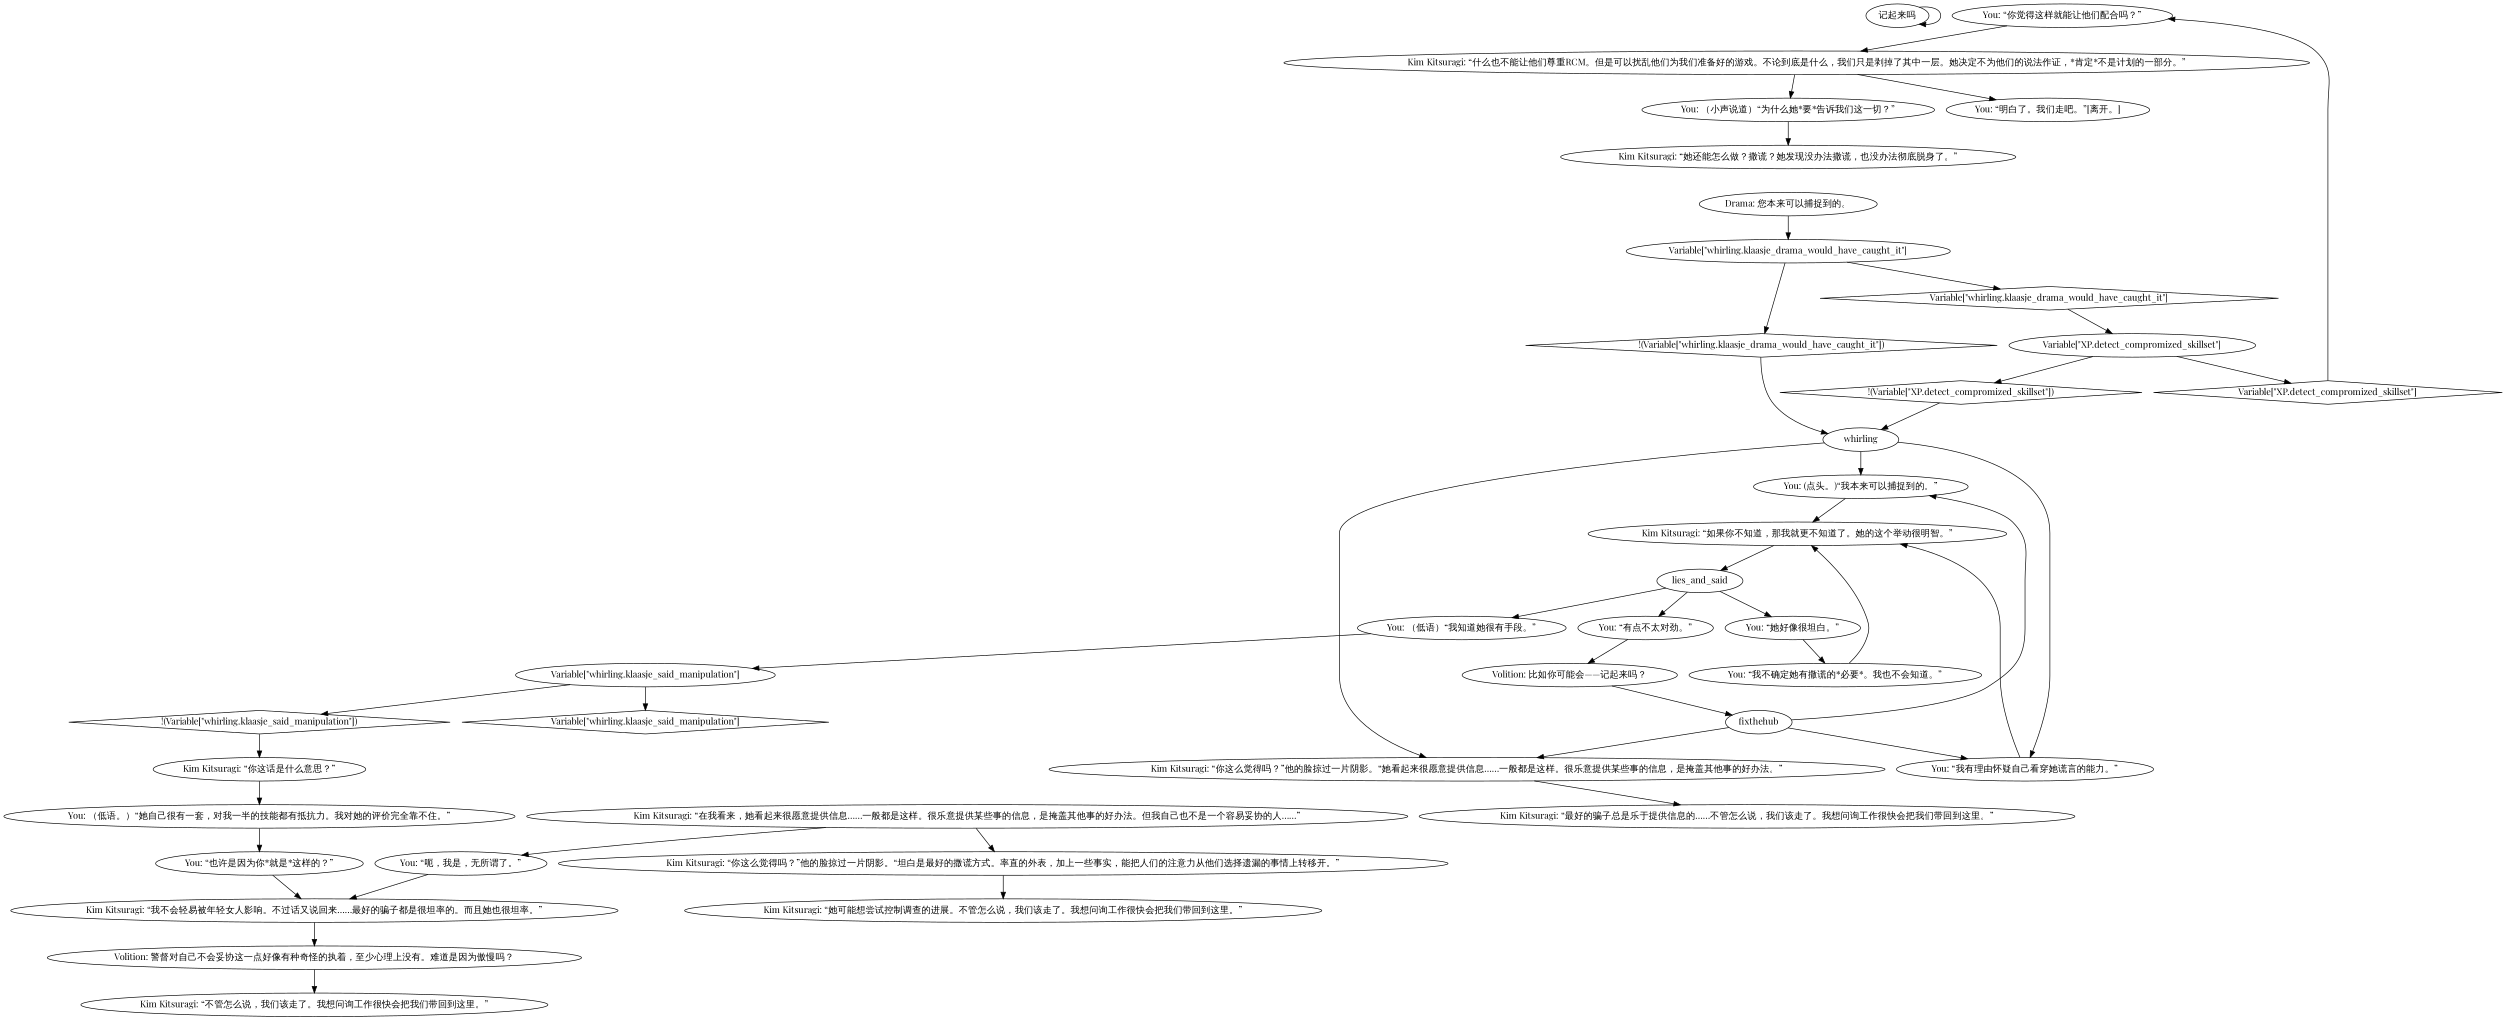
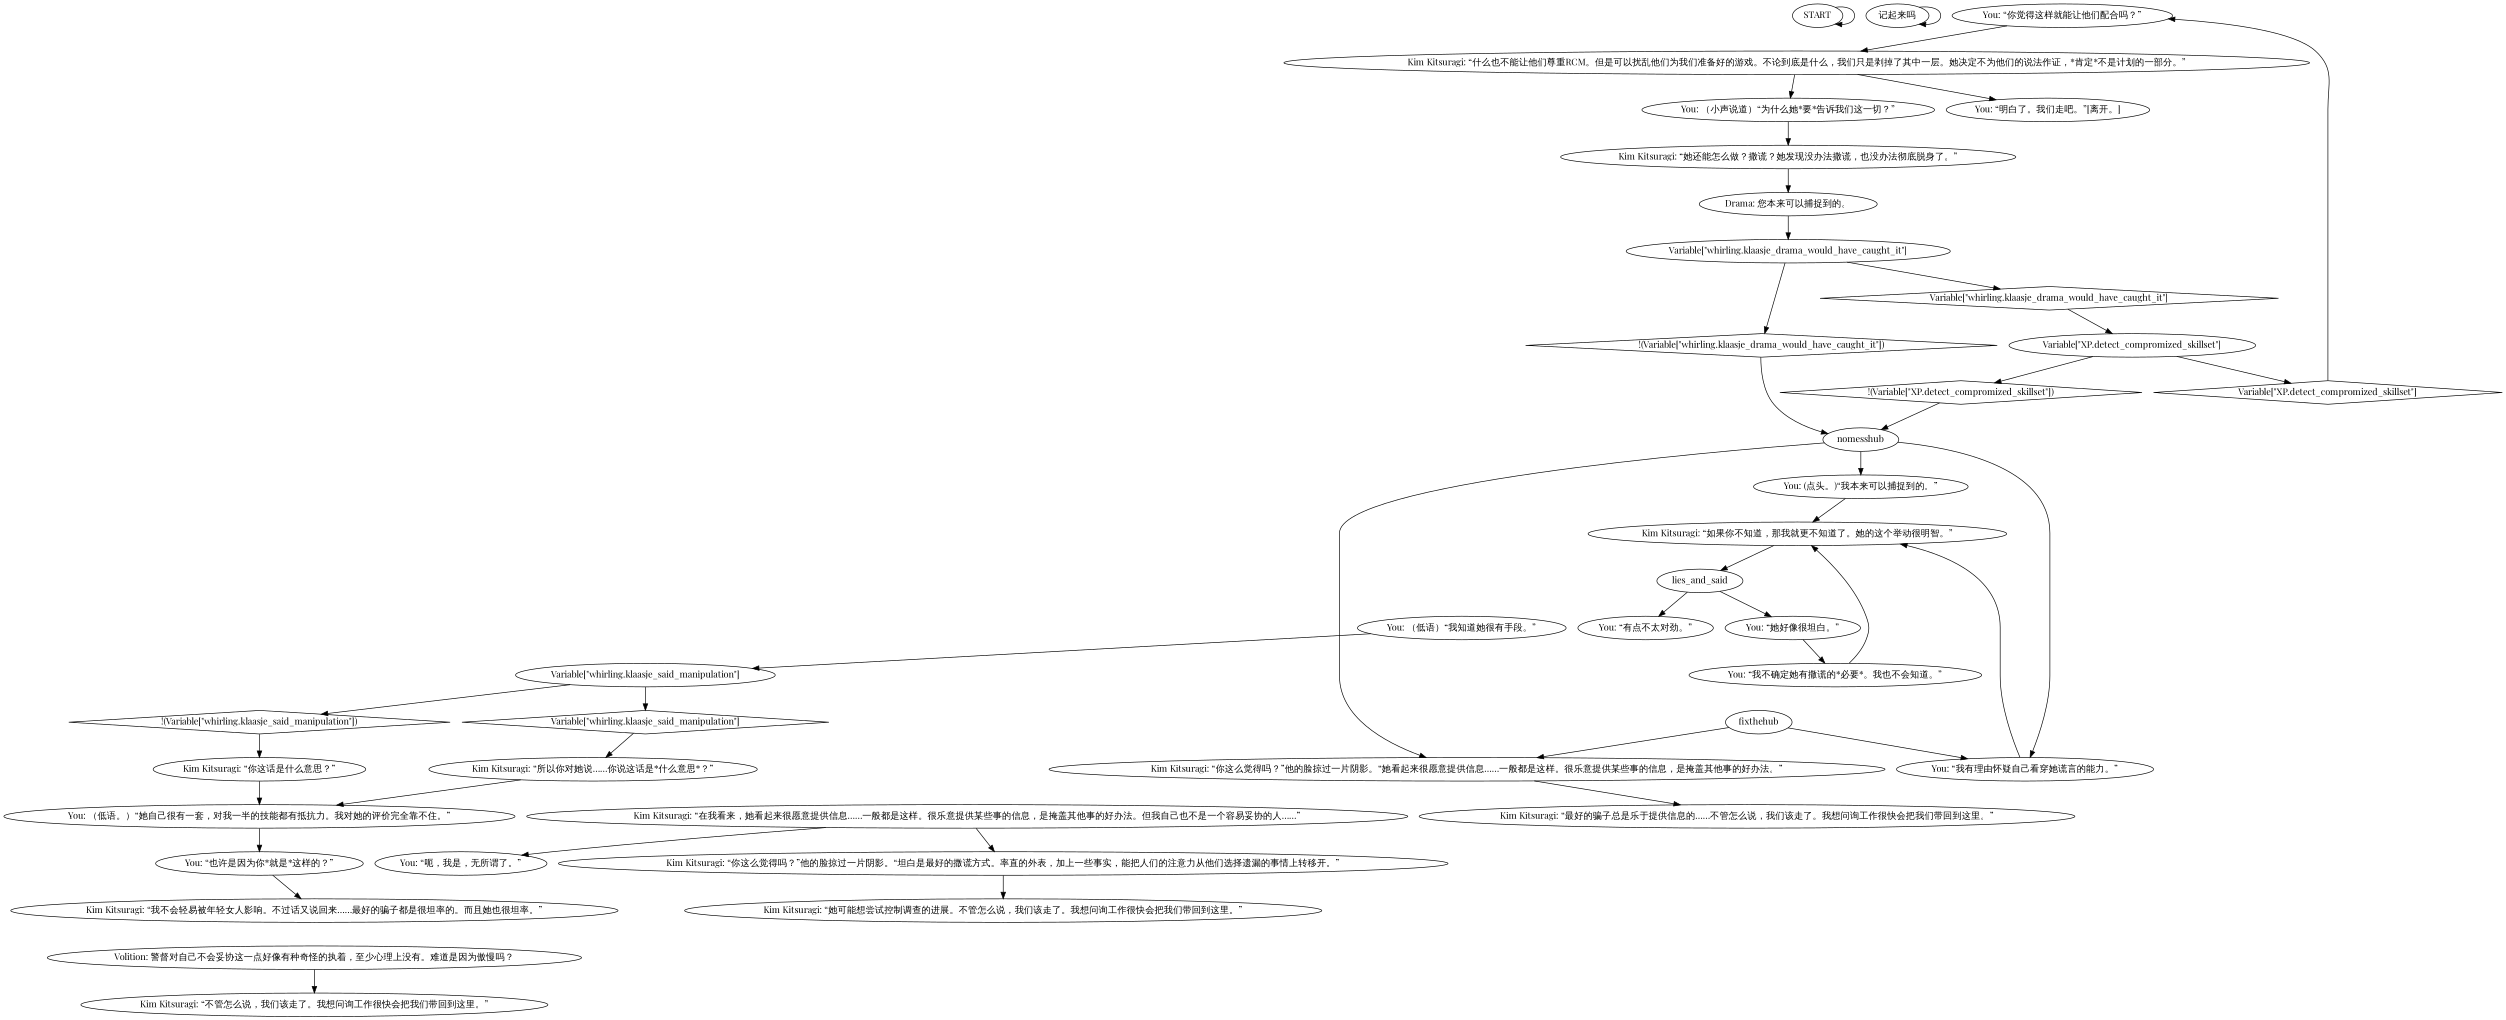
  digraph {
    fontname="Playfair Display"
    node [fontname="Playfair Display"]
    edge [fontname="Playfair Display"]
+   n1 [label=START]
    n2 [label="记起来吗"]
    n3 [label="You: “你觉得这样就能让他们配合吗？”"]
    n4 [label="Kim Kitsuragi: “什么也不能让他们尊重RCM。但是可以扰乱他们为我们准备好的游戏。不论到底是什么，我们只是剥掉了其中一层。她决定不为他们的说法作证，*肯定*不是计划的一部分。”"]
    n5 [label="You: “明白了。我们走吧。”[离开。]"]
    n6 [label="You: （小声说道）“为什么她*要*告诉我们这一切？”"]
-   n7 [label="Volition: 比如你可能会——记起来吗？"]
    n8 [label=fixthehub]
    n9 [label="Kim Kitsuragi: “你这么觉得吗？”他的脸掠过一片阴影。“她看起来很愿意提供信息……一般都是这样。很乐意提供某些事的信息，是掩盖其他事的好办法。”"]
    n10 [label="You: (点头。)“我本来可以捕捉到的。”"]
    n11 [label="You: “我有理由怀疑自己看穿她谎言的能力。”"]
    n12 [label="Kim Kitsuragi: “最好的骗子总是乐于提供信息的……不管怎么说，我们该走了。我想问询工作很快会把我们带回到这里。”"]
    n13 [label="You: “我不确定她有撒谎的*必要*。我也不会知道。”"]
    n14 [label="Kim Kitsuragi: “如果你不知道，那我就更不知道了。她的这个举动很明智。”"]
    n15 [label=lies_and_said]
    n16 [label="Kim Kitsuragi: “你这么觉得吗？”他的脸掠过一片阴影。“坦白是最好的撒谎方式。率直的外表，加上一些事实，能把人们的注意力从他们选择遗漏的事情上转移开。”"]
    n17 [label="Kim Kitsuragi: “她可能想尝试控制调查的进展。不管怎么说，我们该走了。我想问询工作很快会把我们带回到这里。”"]
    n18 [label="You: “也许是因为你*就是*这样的？”"]
    n19 [label="Kim Kitsuragi: “我不会轻易被年轻女人影响。不过话又说回来……最好的骗子都是很坦率的。而且她也很坦率。”"]
    n20 [label="Volition: 警督对自己不会妥协这一点好像有种奇怪的执着，至少心理上没有。难道是因为傲慢吗？"]
    n21 [label="Kim Kitsuragi: “在我看来，她看起来很愿意提供信息……一般都是这样。很乐意提供某些事的信息，是掩盖其他事的好办法。但我自己也不是一个容易妥协的人……”"]
    n22 [label="You: “呃，我是，无所谓了。”"]
    n23 [label="Kim Kitsuragi: “不管怎么说，我们该走了。我想问询工作很快会把我们带回到这里。”"]
    n24 [label="Drama: 您本来可以捕捉到的。"]
    n25 [label="Variable[\"whirling.klaasje_drama_would_have_caught_it\"]"]
    n26 [label="Variable[\"whirling.klaasje_drama_would_have_caught_it\"]" shape=diamond]
    n27 [label="!(Variable[\"whirling.klaasje_drama_would_have_caught_it\"])" shape=diamond]
+   n28 [label="Kim Kitsuragi: “所以你对她说……你说这话是*什么意思*？”"]
    n29 [label="You: （低语。）“她自己很有一套，对我一半的技能都有抵抗力。我对她的评价完全靠不住。”"]
    n30 [label="Kim Kitsuragi: “你这话是什么意思？”"]
    n31 [label="Variable[\"XP.detect_compromized_skillset\"]"]
-   n32 [label=whirling]
+   n32 [label=nomesshub]
    n33 [label="Variable[\"XP.detect_compromized_skillset\"]" shape=diamond]
    n34 [label="!(Variable[\"XP.detect_compromized_skillset\"])" shape=diamond]
    n35 [label="You: “有点不太对劲。”"]
    n36 [label="You: “她好像很坦白。”"]
    n37 [label="Kim Kitsuragi: “她还能怎么做？撒谎？她发现没办法撒谎，也没办法彻底脱身了。”"]
    n38 [label="You: （低语）“我知道她很有手段。”"]
    n39 [label="Variable[\"whirling.klaasje_said_manipulation\"]"]
    n40 [label="Variable[\"whirling.klaasje_said_manipulation\"]" shape=diamond]
    n41 [label="!(Variable[\"whirling.klaasje_said_manipulation\"])" shape=diamond]
+   n1 -> n1
    n2 -> n2
    n3 -> n4
    n4 -> n5
    n4 -> n6
    n6 -> n37
-   n7 -> n8
    n8 -> n9
-   n8 -> n10
    n8 -> n11
    n9 -> n12
    n10 -> n14
    n11 -> n14
    n13 -> n14
    n14 -> n15
    n15 -> n35
    n15 -> n36
-   n15 -> n38
    n16 -> n17
    n18 -> n19
-   n19 -> n20
    n20 -> n23
    n21 -> n16
    n21 -> n22
-   n22 -> n19
    n24 -> n25
    n25 -> n26
    n25 -> n27
    n26 -> n31
    n27 -> n32
+   n28 -> n29
    n29 -> n18
    n30 -> n29
    n31 -> n33
    n31 -> n34
    n32 -> n9
    n32 -> n10
    n32 -> n11
    n33 -> n3
    n34 -> n32
-   n35 -> n7
    n36 -> n13
+   n37 -> n24
    n38 -> n39
    n39 -> n40
    n39 -> n41
+   n40 -> n28
    n41 -> n30
  }
